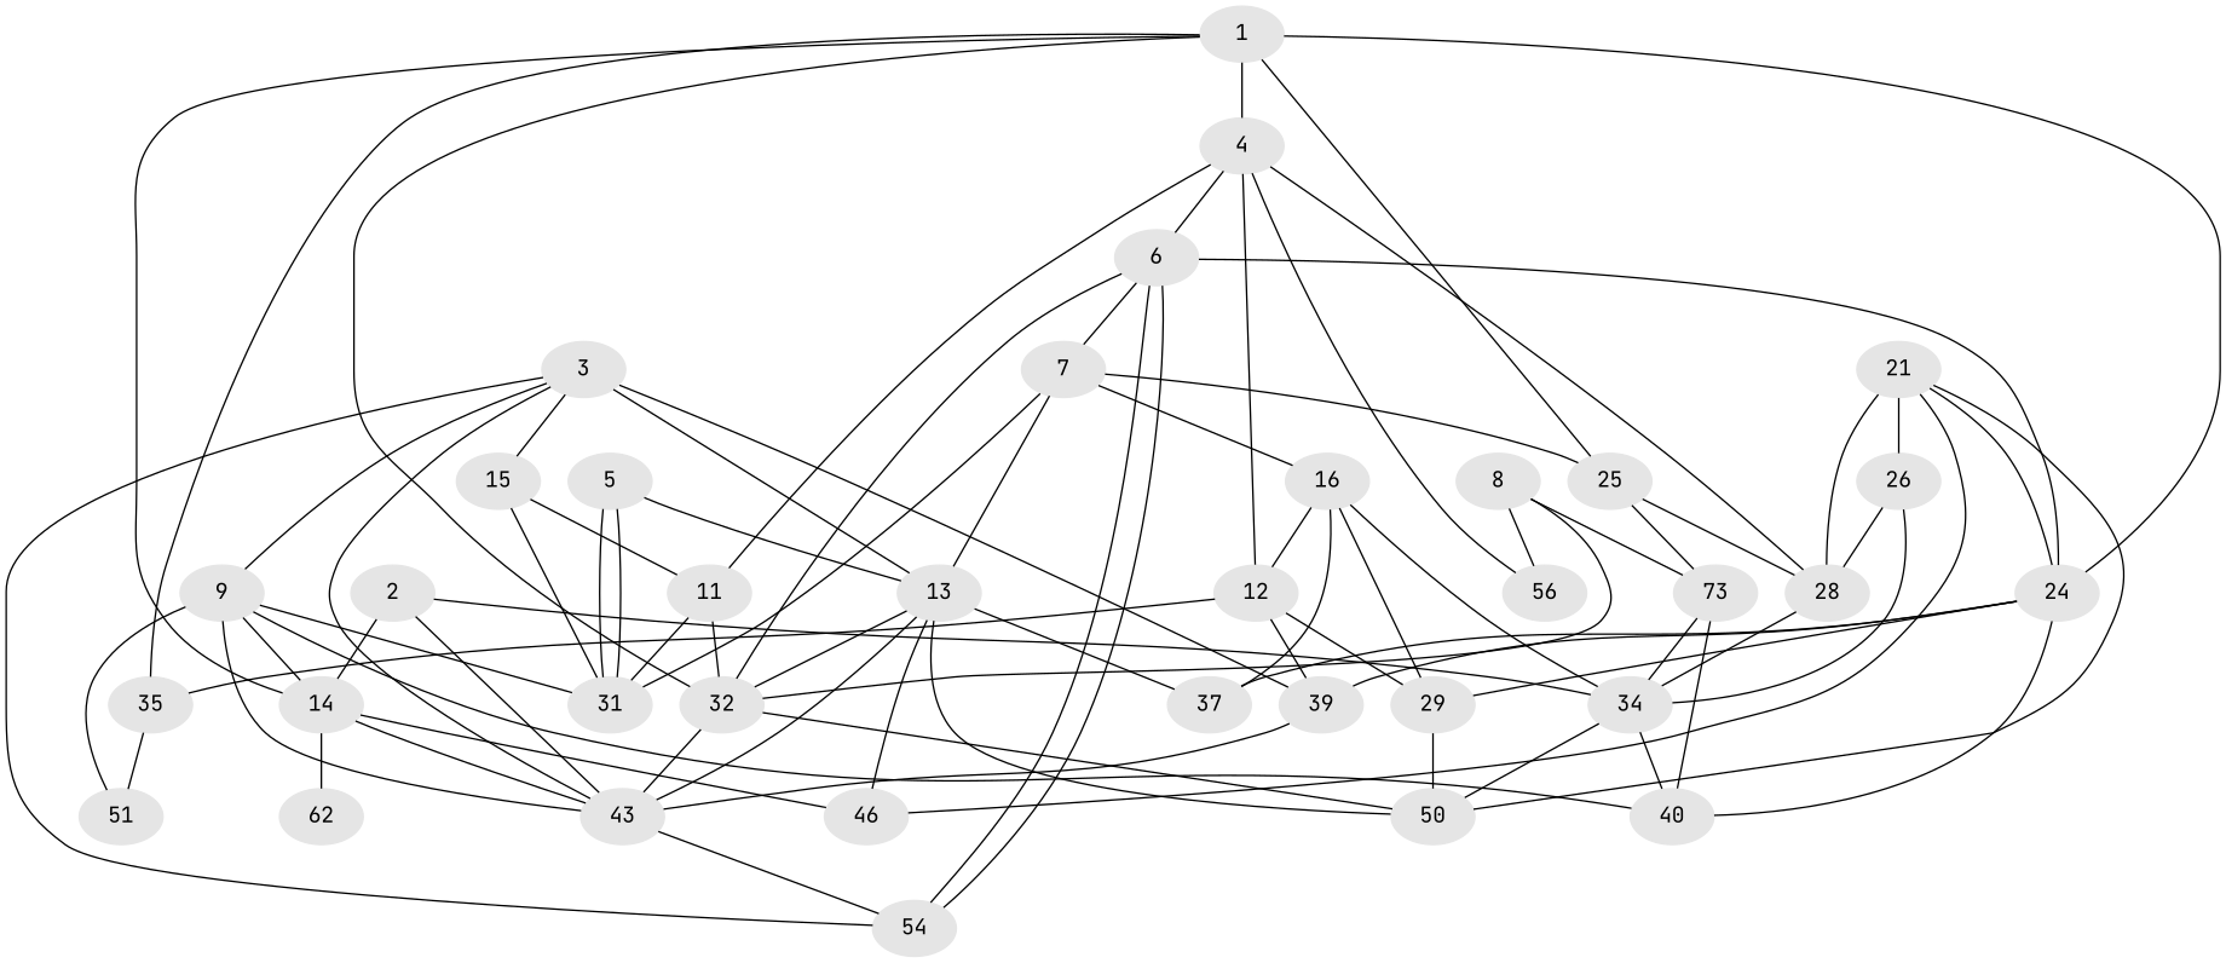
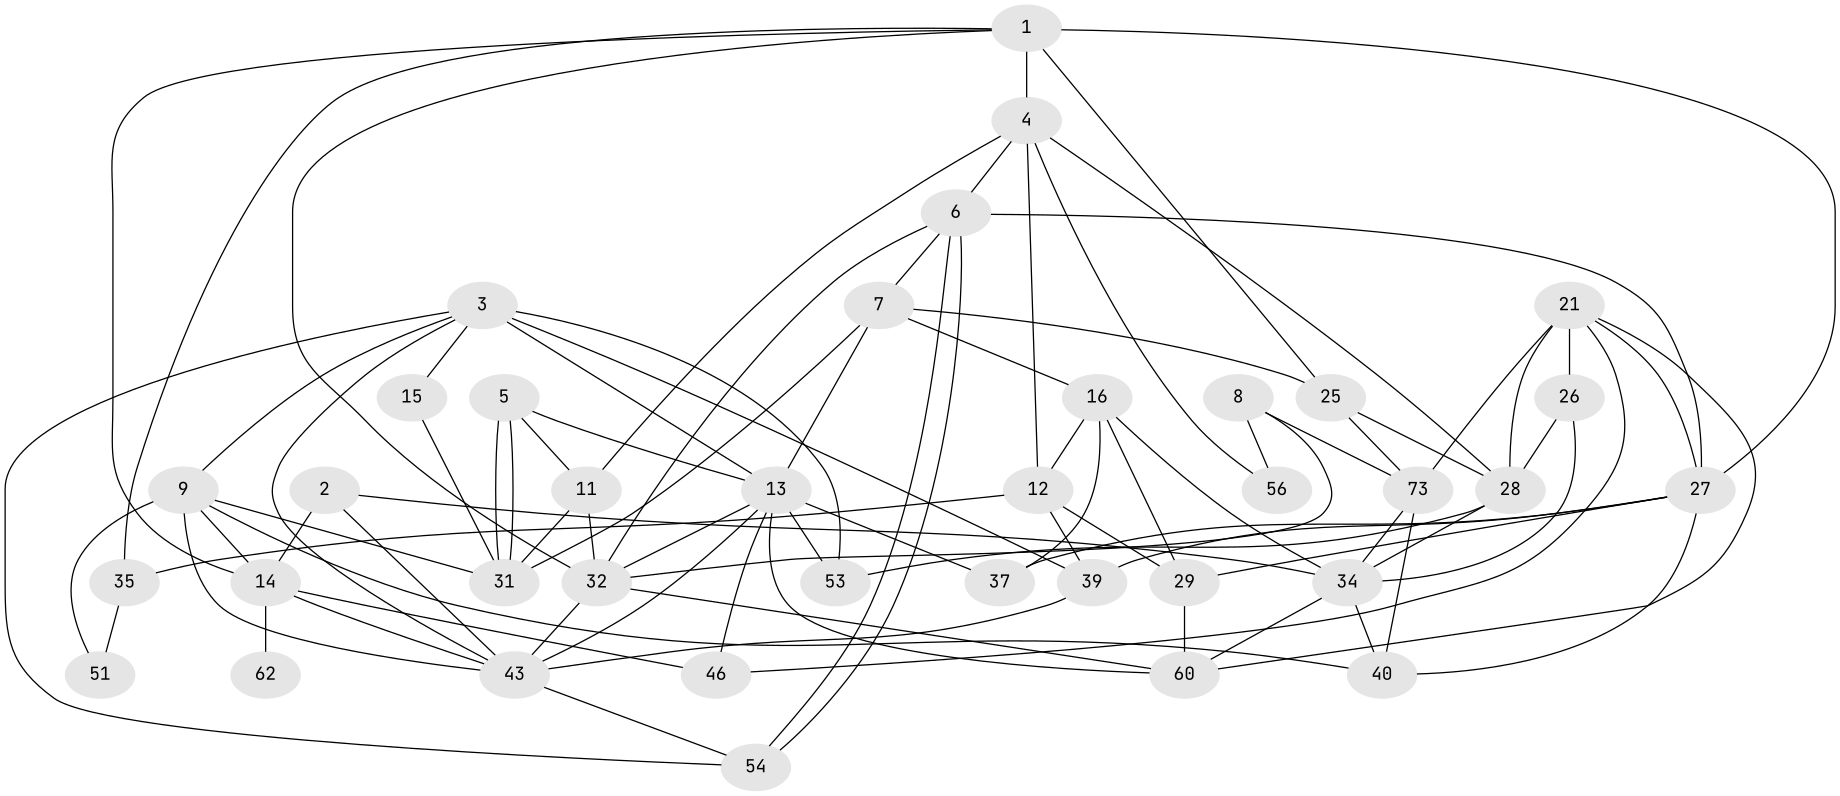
  graph {
    fontname="JetBrains Mono"
    node [color=gray90 fontname="JetBrains Mono" style=filled]
    edge [fontname="JetBrains Mono"]
    1 [super="+18"]
    4 [super="+24"]
    14 [super="+60"]
    25 [super="+30"]
-   27 [super="+47" label=24]
+   27 [super="+47"]
    32 [super="+49"]
    35 [super="+38"]
    6 [super="+10"]
    11 [super="+17"]
    12 [super="+23"]
    28 [super="+48"]
    56
    43 [super="+61"]
    62
    46
    n16 [label=73 super="+36"]
    39 [super="+52"]
    37
    40
    29 [super="+42"]
-   50
+   50 [label=60]
    51
    2 [super="+19"]
    34 [super="+41"]
    54
    3 [super="+59"]
    9 [super="+58"]
    13 [super="+45"]
    15
+   53
    31 [super="+44"]
    7 [super="+22"]
    5
    16 [super="+20"]
    8 [super="+57"]
    26
    21 [super="+55"]
    1 -- 4
    1 -- 14
    1 -- 25 [weight=2]
    1 -- 27
    1 -- 32
    1 -- 35
    4 -- 6
    4 -- 11
    4 -- 12
    4 -- 28
    4 -- 56
    14 -- 43
    14 -- 62
    14 -- 46
    25 -- 28
    25 -- n16
    27 -- 39 [weight=2]
    27 -- 37
    27 -- 40
    27 -- 29
    32 -- 43
    32 -- 50
    35 -- 51
    6 -- 27
    6 -- 32 [weight=2]
    6 -- 54
    6 -- 54
    6 -- 7
    11 -- 32
    11 -- 31
    12 -- 35
    12 -- 39
    12 -- 29
    28 -- 34
+   28 -- 53
    43 -- 54
    n16 -- 40
    n16 -- 34
    39 -- 43
    29 -- 50
    2 -- 14
    2 -- 43
    2 -- 34
    34 -- 40
    34 -- 50
    3 -- 43
    3 -- 39 [weight=2]
    3 -- 54
    3 -- 9
    3 -- 13
    3 -- 15
+   3 -- 53
    9 -- 14
    9 -- 43
    9 -- 40
    9 -- 51
    9 -- 31
    13 -- 32
    13 -- 43
    13 -- 46
    13 -- 37
    13 -- 50
+   13 -- 53
    15 -- 31
    7 -- 25
    7 -- 13
    7 -- 31
    7 -- 16
-   15 -- 11
+   5 -- 11
    5 -- 13
    5 -- 31
    5 -- 31
    16 -- 12
    16 -- 37
    16 -- 29
    16 -- 34
    8 -- 32 [weight=2]
    8 -- 56
    8 -- n16
    26 -- 28
    26 -- 34
    21 -- 27
    21 -- 28
    21 -- 46
+   21 -- n16
    21 -- 50
    21 -- 26 [weight=2]
  }
